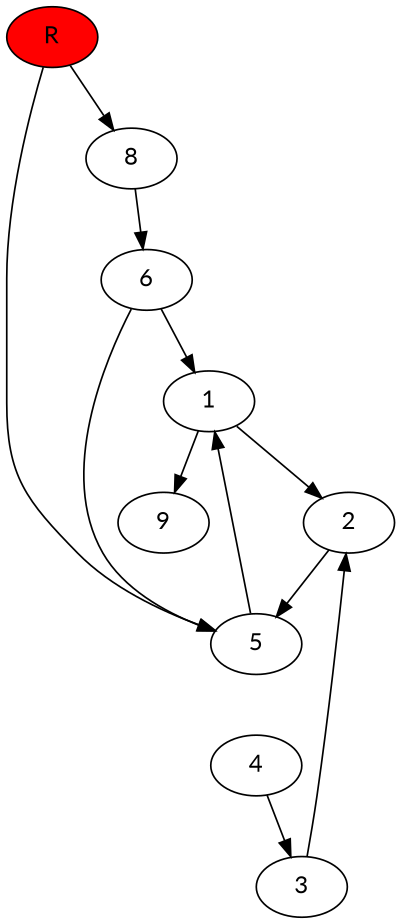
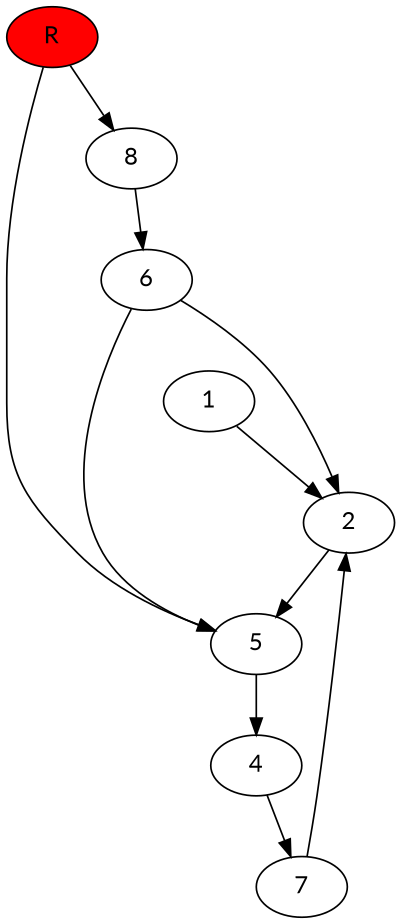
  digraph {
    fontname=Lato
    node [fontname=Lato]
    edge [fontname=Lato]
    1
    2
-   9
    5
    4
-   7 [label=3]
+   7
    6
    8
    R [fillcolor="#ff0000" style=filled]
    1 -> 2
-   1 -> 9
    2 -> 5
-   5 -> 1
+   5 -> 4
    4 -> 7
    7 -> 2
-   6 -> 1
+   6 -> 2
    6 -> 5
    8 -> 6
    R -> 5
    R -> 8
  }
